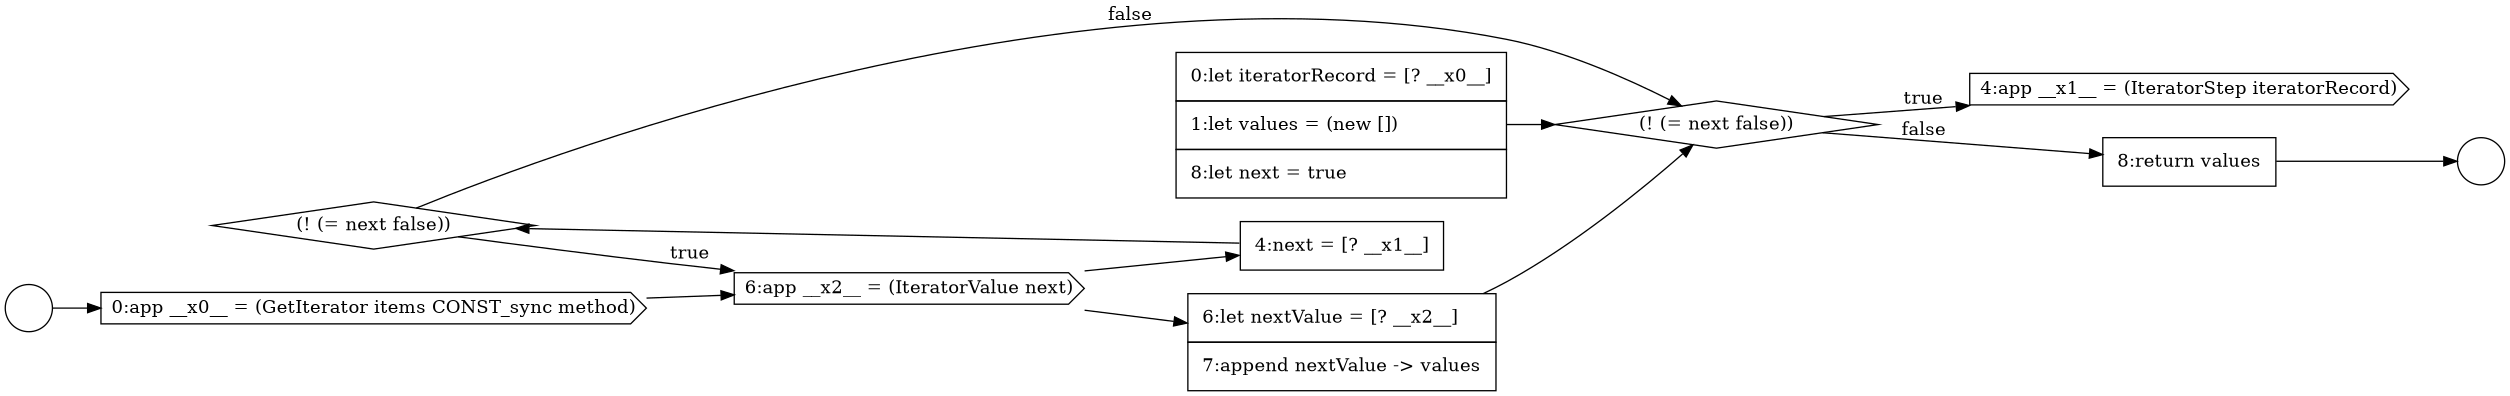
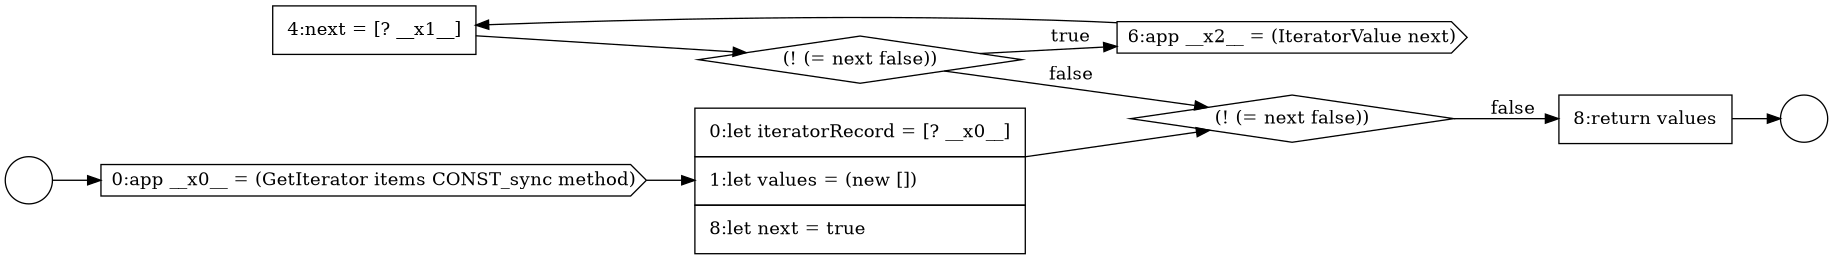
  digraph {
    rankdir=LR
    node [color=black fillcolor=white shape=none style=filled]
    edge [color=black]
-   n1 [label=<<font color="black">4:app __x1__ = (IteratorStep iteratorRecord)</font>> shape=cds]
    n2 [label=<<font color="black">     <table border="0" cellborder="1" cellspacing="0" cellpadding="10">       <tr><td align="left">4:next = [? __x1__]</td></tr>     </table>   </font>> margin=0]
    n3 [label=<<font color="black">(! (= next false))</font>> shape=diamond]
    n4 [label=<<font color="black">     <table border="0" cellborder="1" cellspacing="0" cellpadding="10">       <tr><td align="left">8:return values</td></tr>     </table>   </font>> margin=0]
    n5 [label=" " shape=circle]
    n6 [label=<<font color="black">(! (= next false))</font>> shape=diamond]
    n7 [label=" " shape=circle]
    n8 [label=<<font color="black">0:app __x0__ = (GetIterator items CONST_sync method)</font>> shape=cds]
    n9 [label=<<font color="black">     <table border="0" cellborder="1" cellspacing="0" cellpadding="10">       <tr><td align="left">0:let iteratorRecord = [? __x0__]</td></tr>       <tr><td align="left">1:let values = (new [])</td></tr>       <tr><td align="left">8:let next = true</td></tr>     </table>   </font>> margin=0]
    n10 [label=<<font color="black">6:app __x2__ = (IteratorValue next)</font>> shape=cds]
-   n11 [label=<<font color="black">     <table border="0" cellborder="1" cellspacing="0" cellpadding="10">       <tr><td align="left">6:let nextValue = [? __x2__]</td></tr>       <tr><td align="left">7:append nextValue -&gt; values</td></tr>     </table>   </font>> margin=0]
    n2 -> n3
    n3 -> n6 [label=<<font color="black">false</font>>]
    n3 -> n10 [label=<<font color="black">true</font>>]
    n4 -> n5
-   n6 -> n1 [label=<<font color="black">true</font>>]
    n6 -> n4 [label=<<font color="black">false</font>>]
    n7 -> n8
-   n8 -> n10
+   n8 -> n9
    n9 -> n6
    n10 -> n2
-   n10 -> n11
-   n11 -> n6
  }
